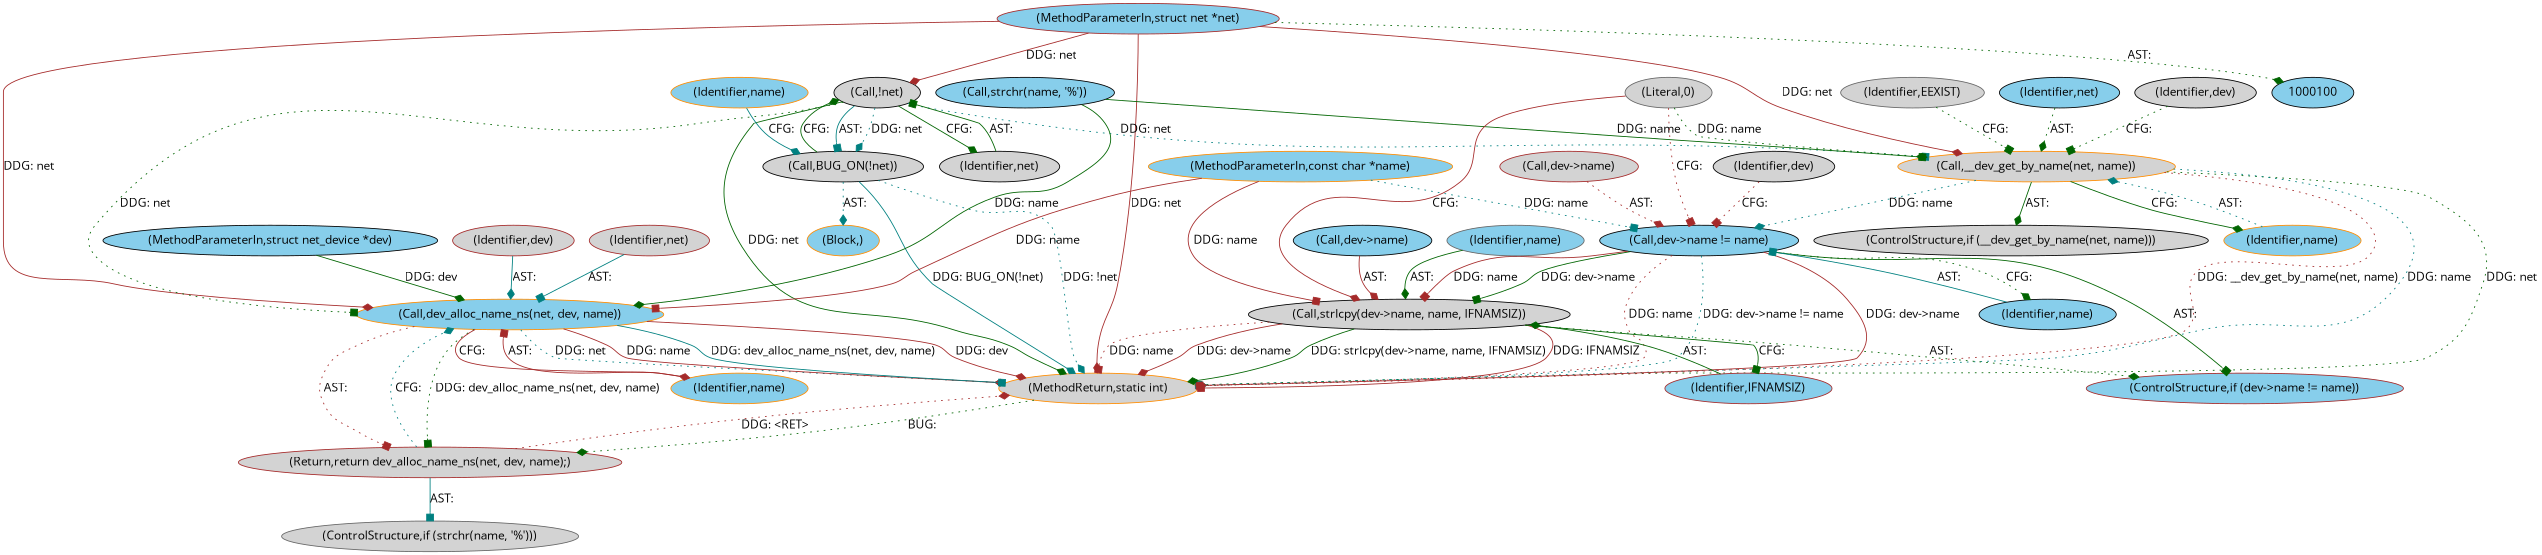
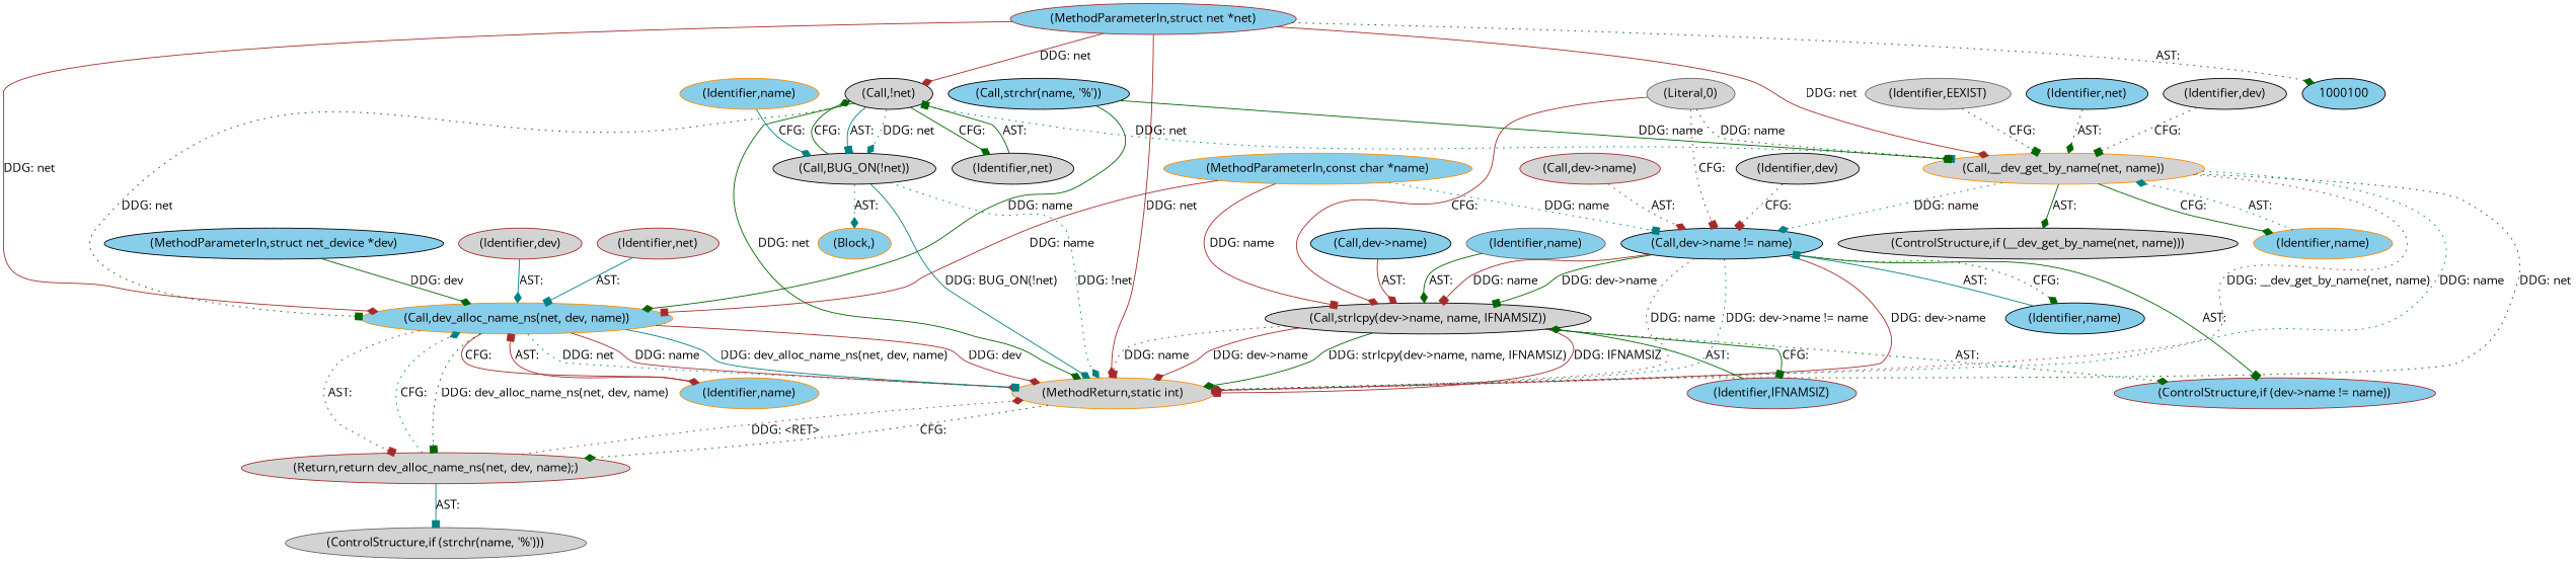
  digraph {
    fontname="Open Sans"
    node [color=black fillcolor=skyblue fontname="Open Sans" style=filled]
    edge [arrowhead=diamond color=darkgreen fontname="Open Sans" style=solid]
    n1 [color=brown label="(MethodParameterIn,struct net *net)"]
    n2 [fillcolor=lightgrey label="(Call,!net)"]
    n3 [color=darkorange label="(Call,dev_alloc_name_ns(net, dev, name))"]
    n4 [color=darkorange fillcolor=lightgrey label="(Call,__dev_get_by_name(net, name))"]
    n5 [color=darkorange fillcolor=lightgrey label="(MethodReturn,static int)"]
    1000100
    n7 [fillcolor=lightgrey label="(Call,BUG_ON(!net))"]
    n8 [fillcolor=lightgrey label="(Identifier,net)"]
    n9 [color=brown fillcolor=lightgrey label="(Return,return dev_alloc_name_ns(net, dev, name);)"]
    n10 [color=darkorange label="(Identifier,name)"]
    n11 [label="(Call,dev->name != name)"]
    n12 [fillcolor=lightgrey label="(ControlStructure,if (__dev_get_by_name(net, name)))"]
    n13 [color=darkorange label="(Identifier,name)"]
    n14 [color=darkorange label="(Block,)"]
    n15 [color=gray40 fillcolor=lightgrey label="(ControlStructure,if (strchr(name, '%')))"]
    n16 [fillcolor=lightgrey label="(Call,strlcpy(dev->name, name, IFNAMSIZ))"]
    n17 [label="(Identifier,name)"]
    n18 [color=brown label="(ControlStructure,if (dev->name != name))"]
    n19 [color=brown label="(Identifier,IFNAMSIZ)"]
    n20 [label="(Call,strchr(name, '%'))"]
    n21 [color=gray40 fillcolor=lightgrey label="(Identifier,EEXIST)"]
    n22 [label="(Identifier,net)"]
    n23 [label="(MethodParameterIn,struct net_device *dev)"]
    n24 [fillcolor=lightgrey label="(Identifier,dev)"]
    n25 [label="(Call,dev->name)"]
    n26 [color=brown fillcolor=lightgrey label="(Call,dev->name)"]
    n27 [color=brown fillcolor=lightgrey label="(Identifier,dev)"]
    n28 [color=darkorange label="(MethodParameterIn,const char *name)"]
    n29 [color=darkorange label="(Identifier,name)"]
    n30 [color=brown fillcolor=lightgrey label="(Identifier,net)"]
    n31 [color=gray40 fillcolor=lightgrey label="(Literal,0)"]
    n32 [fillcolor=lightgrey label="(Identifier,dev)"]
    n33 [color=gray40 label="(Identifier,name)"]
    n1 -> n2 [color=brown label="DDG: net"]
    n1 -> n3 [color=brown label="DDG: net"]
    n1 -> n4 [color=brown label="DDG: net"]
    n1 -> n5 [color=brown label="DDG: net"]
    n1 -> 1000100 [label="AST: " style=dotted]
    n2 -> n3 [arrowhead=box label="DDG: net" style=dotted]
    n2 -> n4 [arrowhead=box color=teal label="DDG: net" style=dotted]
    n2 -> n5 [label="DDG: net"]
    n2 -> n7 [arrowhead=box color=teal label="AST: "]
    n2 -> n7 [color=teal label="DDG: net" style=dotted]
    n2 -> n8 [label="CFG: "]
    n3 -> n5 [color=teal label="DDG: net" style=dotted]
    n3 -> n5 [color=brown label="DDG: name"]
    n3 -> n5 [arrowhead=box color=teal label="DDG: dev_alloc_name_ns(net, dev, name)"]
    n3 -> n5 [color=brown label="DDG: dev"]
    n3 -> n9 [arrowhead=box color=brown label="AST: " style=dotted]
    n3 -> n9 [arrowhead=box label="DDG: dev_alloc_name_ns(net, dev, name)" style=dotted]
    n3 -> n10 [color=brown label="CFG: "]
    n4 -> n5 [label="DDG: net" style=dotted]
    n4 -> n5 [arrowhead=box color=brown label="DDG: __dev_get_by_name(net, name)" style=dotted]
    n4 -> n5 [arrowhead=box color=teal label="DDG: name" style=dotted]
    n4 -> n11 [color=teal label="DDG: name" style=dotted]
    n4 -> n12 [label="AST: "]
    n4 -> n13 [label="CFG: "]
-   n5 -> n9 [label="BUG: " style=dotted]
+   n5 -> n9 [label="CFG: " style=dotted]
    n7 -> n2 [label="CFG: "]
    n7 -> n5 [color=teal label="DDG: BUG_ON(!net)"]
    n7 -> n5 [color=teal label="DDG: !net" style=dotted]
    n7 -> n14 [color=teal label="AST: " style=dotted]
    n8 -> n2 [arrowhead=box label="AST: "]
    n9 -> n3 [color=teal label="CFG: " style=dotted]
    n9 -> n5 [color=brown label="DDG: <RET>" style=dotted]
    n9 -> n15 [arrowhead=box color=teal label="AST: "]
    n10 -> n3 [arrowhead=box color=brown label="AST: "]
    n11 -> n5 [color=teal label="DDG: dev->name != name" style=dotted]
    n11 -> n5 [color=brown label="DDG: dev->name"]
    n11 -> n5 [arrowhead=box color=brown label="DDG: name" style=dotted]
    n11 -> n16 [arrowhead=box label="DDG: dev->name"]
    n11 -> n16 [arrowhead=box color=brown label="DDG: name"]
    n11 -> n17 [label="CFG: " style=dotted]
    n11 -> n18 [arrowhead=box label="AST: "]
    n13 -> n4 [color=teal label="AST: " style=dotted]
    n16 -> n5 [color=brown label="DDG: dev->name"]
    n16 -> n5 [label="DDG: strlcpy(dev->name, name, IFNAMSIZ)"]
    n16 -> n5 [arrowhead=box color=brown label="DDG: IFNAMSIZ"]
    n16 -> n5 [arrowhead=box color=brown label="DDG: name" style=dotted]
    n16 -> n18 [label="AST: " style=dotted]
    n16 -> n19 [arrowhead=box label="CFG: "]
    n17 -> n11 [arrowhead=box color=teal label="AST: "]
    n19 -> n16 [label="AST: "]
    n20 -> n3 [label="DDG: name"]
    n20 -> n4 [arrowhead=box label="DDG: name"]
    n21 -> n4 [arrowhead=box label="CFG: " style=dotted]
    n22 -> n4 [label="AST: " style=dotted]
    n23 -> n3 [label="DDG: dev"]
    n24 -> n11 [arrowhead=box color=brown label="CFG: " style=dotted]
    n25 -> n16 [color=brown label="AST: "]
    n26 -> n11 [color=brown label="AST: " style=dotted]
    n27 -> n3 [color=teal label="AST: "]
    n28 -> n3 [arrowhead=box color=brown label="DDG: name"]
    n28 -> n11 [arrowhead=box color=teal label="DDG: name" style=dotted]
    n28 -> n16 [arrowhead=box color=brown label="DDG: name"]
    n29 -> n7 [color=teal label="CFG: "]
    n30 -> n3 [arrowhead=box color=teal label="AST: "]
    n31 -> n4 [label="DDG: name" style=dotted]
    n31 -> n11 [arrowhead=box color=brown label="CFG: " style=dotted]
    n31 -> n16 [color=brown label="CFG: "]
    n32 -> n4 [arrowhead=box label="CFG: " style=dotted]
    n33 -> n16 [label="AST: "]
  }
